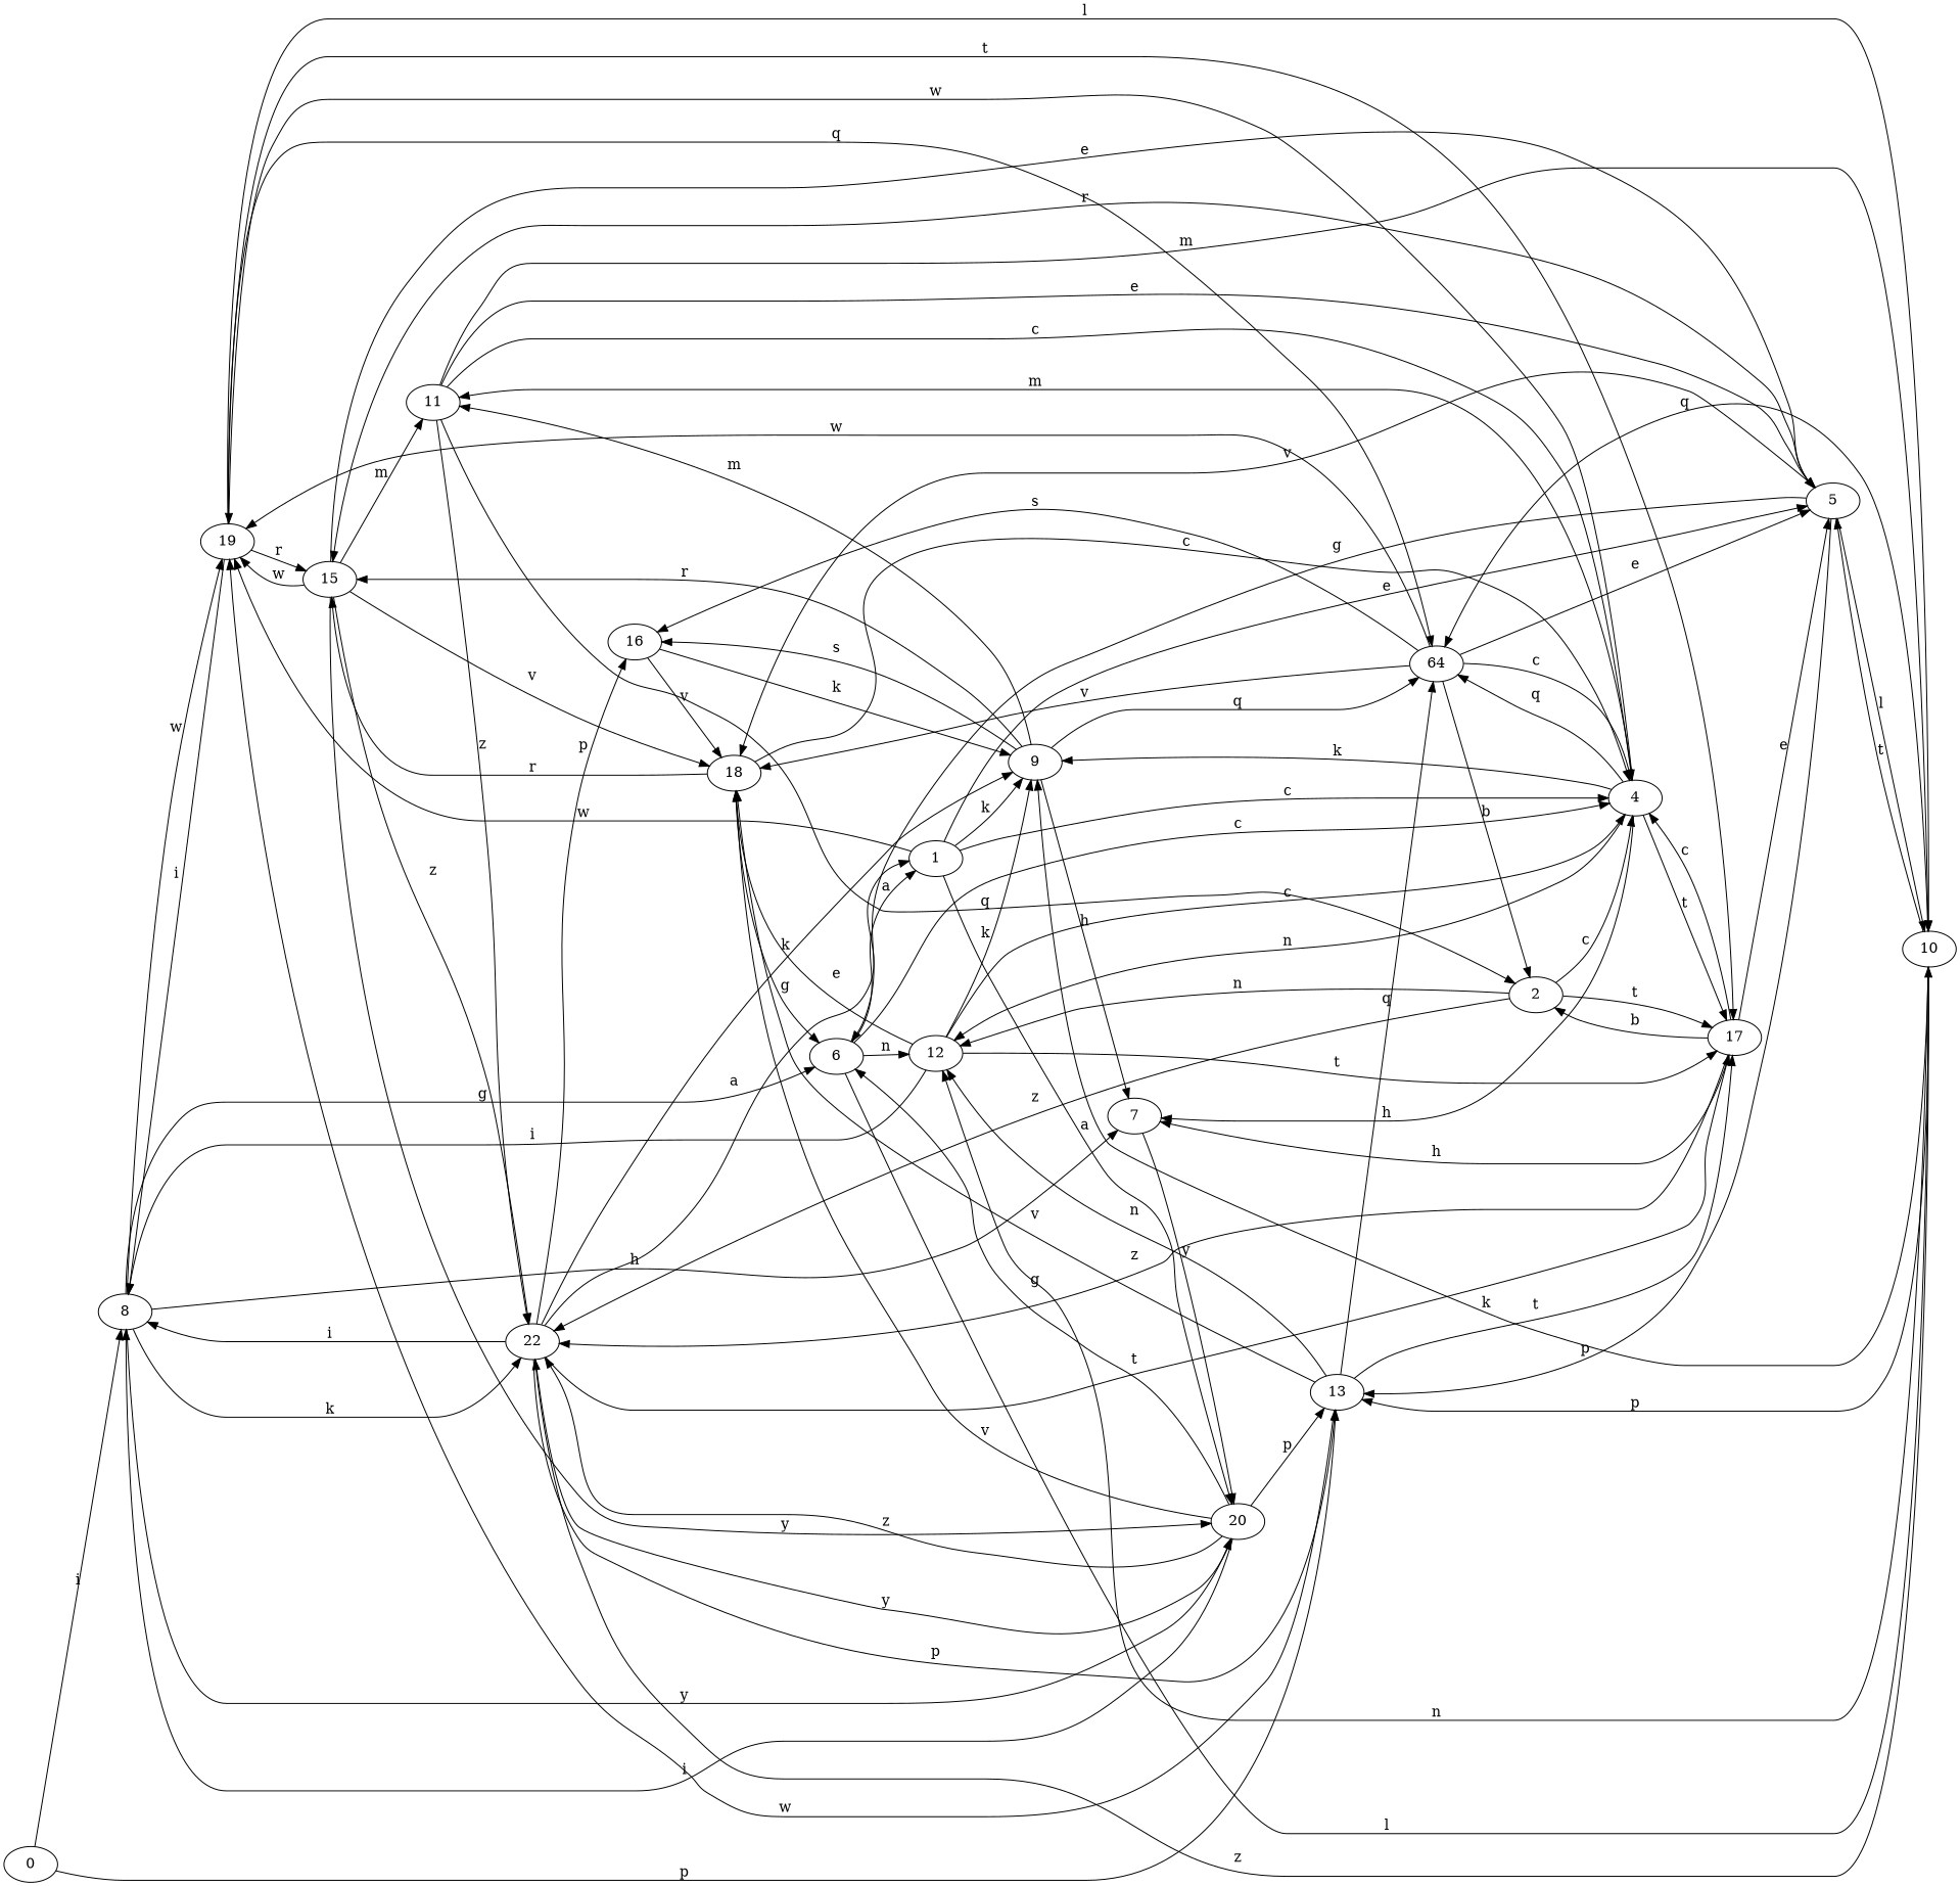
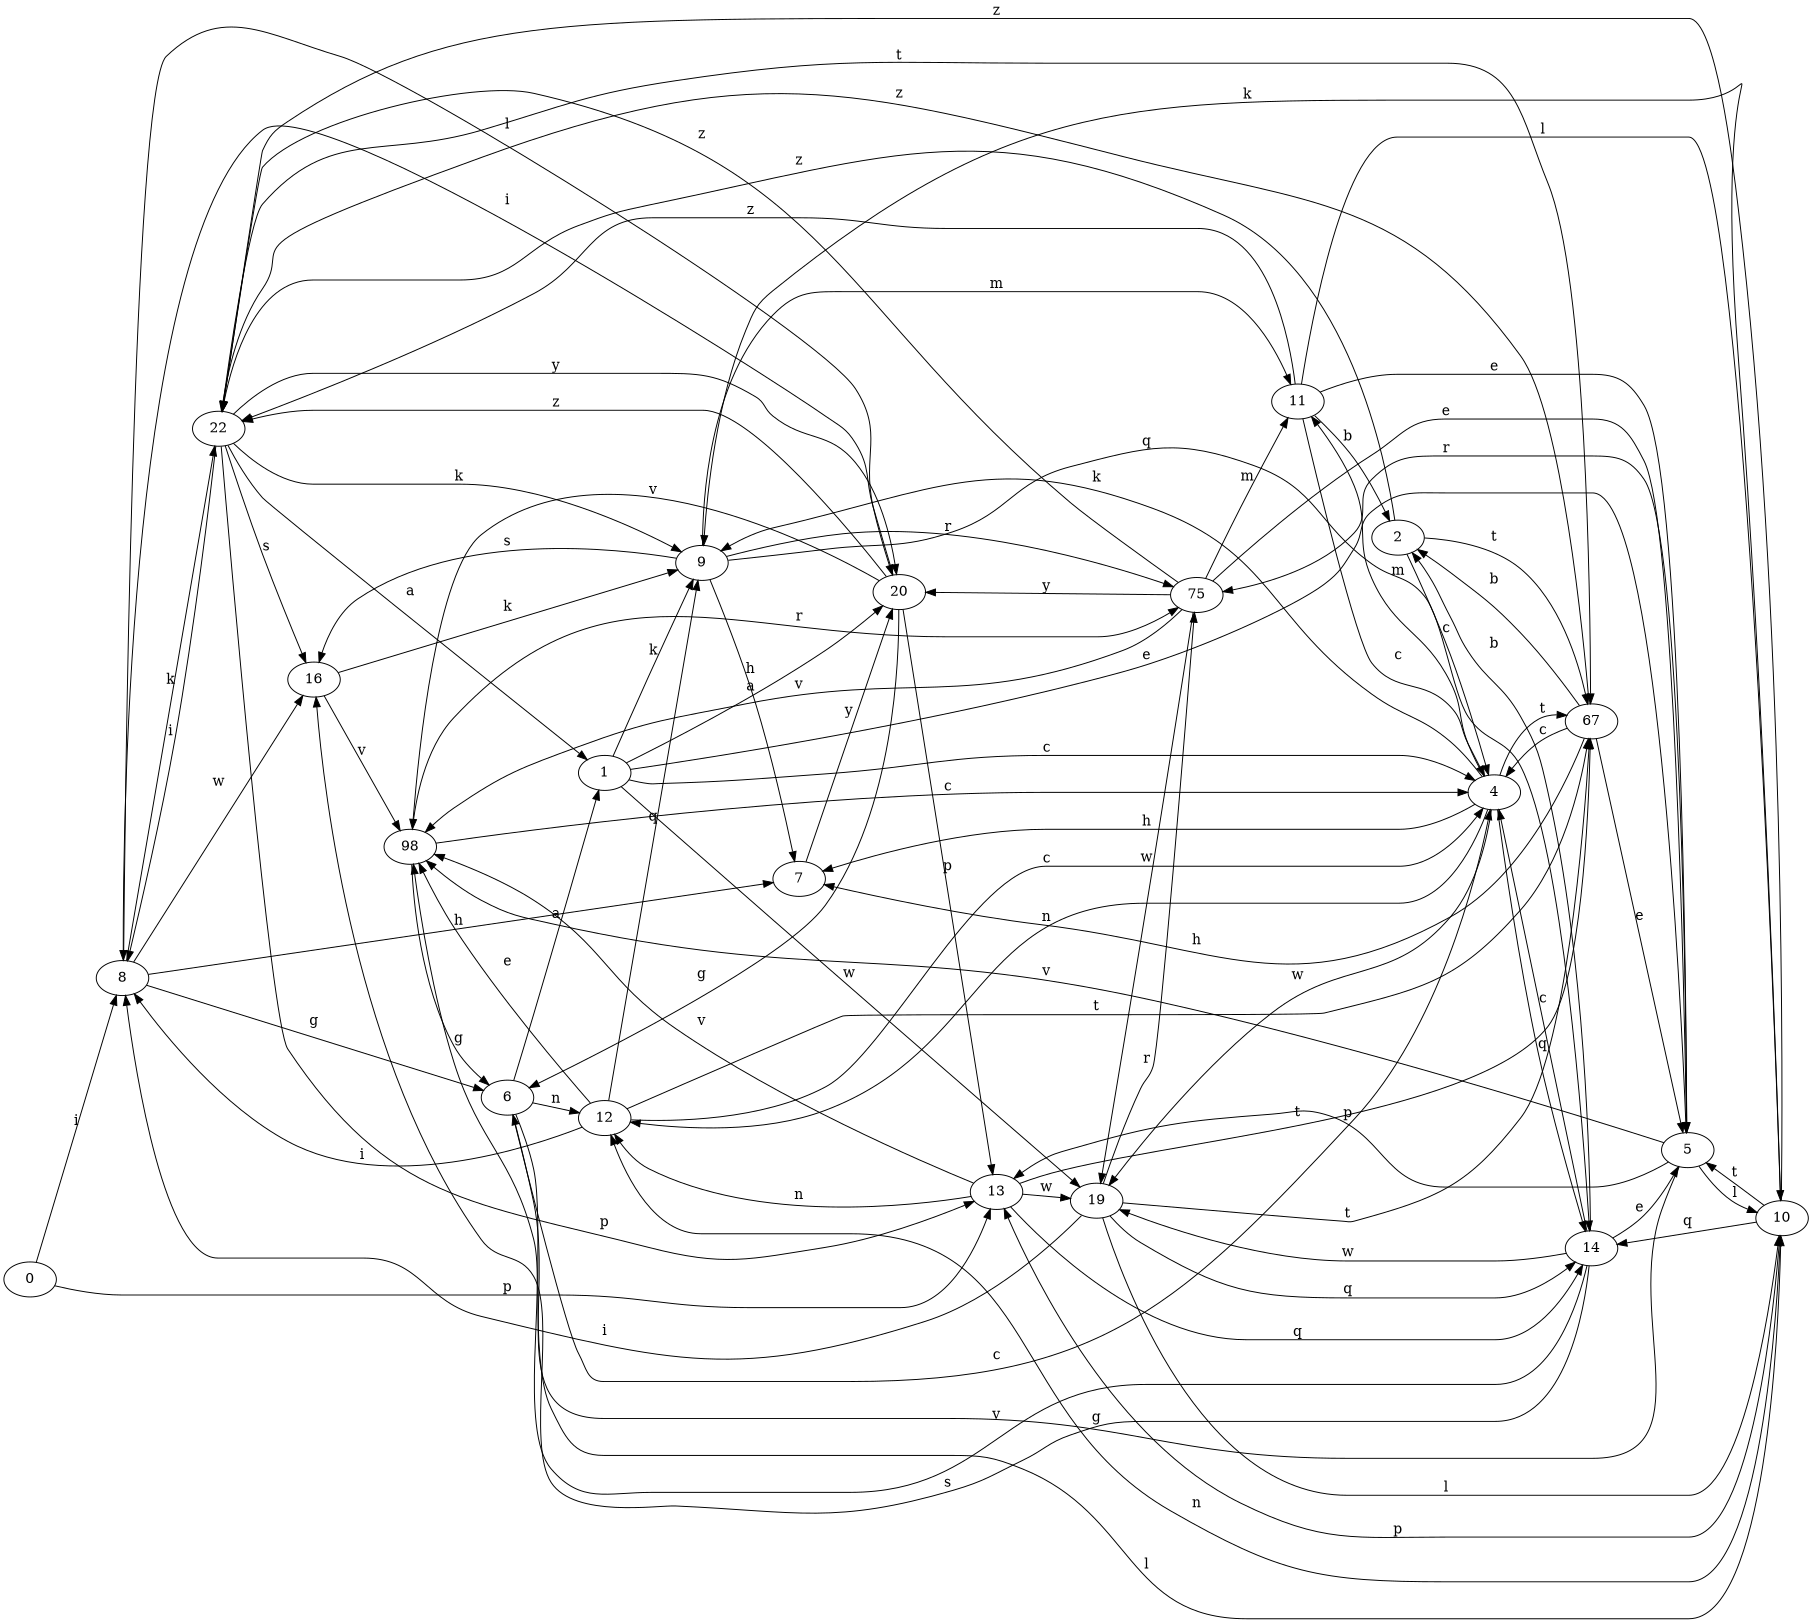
  strict digraph {
    rankdir=LR
    0
    8
    13
    19
    22
    7
    6
    20
    12
-   17
-   14 [label=64]
-   18
+   17 [label=67]
+   14
+   18 [label=98]
    1
    4
    5
    9
    11
    10
-   15
+   15 [label=75]
    16
    2
    0 -> 8 [label=i]
    0 -> 13 [label=p]
-   8 -> 19 [label=w]
+   8 -> 16 [label=w]
    8 -> 22 [label=k]
    8 -> 7 [label=h]
    8 -> 6 [label=g]
-   8 -> 20 [label=y]
+   8 -> 20 [label=l]
    13 -> 19 [label=w]
    13 -> 12 [label=n]
    13 -> 17 [label=t]
    13 -> 14 [label=q]
    13 -> 18 [label=v]
    19 -> 8 [label=i]
    19 -> 17 [label=t]
    19 -> 14 [label=q]
    19 -> 10 [label=l]
    19 -> 15 [label=r]
    22 -> 8 [label=i]
    22 -> 13 [label=p]
    22 -> 20 [label=y]
    22 -> 17 [label=t]
    22 -> 1 [label=a]
    22 -> 9 [label=k]
-   22 -> 16 [label=p]
+   22 -> 16 [label=s]
    7 -> 20 [label=y]
    6 -> 12 [label=n]
    6 -> 1 [label=a]
    6 -> 4 [label=c]
    6 -> 10 [label=l]
    20 -> 8 [label=i]
    20 -> 13 [label=p]
    20 -> 22 [label=z]
    20 -> 6 [label=g]
    20 -> 18 [label=v]
    12 -> 8 [label=i]
    12 -> 17 [label=t]
    12 -> 18 [label=e]
    12 -> 4 [label=c]
-   12 -> 9 [label=k]
+   12 -> 9 [label=q]
    17 -> 22 [label=z]
    17 -> 7 [label=h]
    17 -> 4 [label=c]
    17 -> 5 [label=e]
    17 -> 2 [label=b]
    14 -> 19 [label=w]
    14 -> 18 [label=v]
    14 -> 4 [label=c]
    14 -> 5 [label=e]
    14 -> 16 [label=s]
    14 -> 2 [label=b]
    18 -> 6 [label=g]
    18 -> 4 [label=c]
    18 -> 15 [label=r]
    1 -> 19 [label=w]
    1 -> 20 [label=a]
    1 -> 4 [label=c]
    1 -> 5 [label=e]
    1 -> 9 [label=k]
    4 -> 19 [label=w]
    4 -> 7 [label=h]
    4 -> 12 [label=n]
    4 -> 17 [label=t]
    4 -> 14 [label=q]
    4 -> 9 [label=k]
    4 -> 11 [label=m]
    5 -> 13 [label=p]
    5 -> 6 [label=g]
    5 -> 18 [label=v]
    5 -> 10 [label=l]
    5 -> 15 [label=r]
    9 -> 7 [label=h]
    9 -> 14 [label=q]
    9 -> 11 [label=m]
    9 -> 15 [label=r]
    9 -> 16 [label=s]
    11 -> 22 [label=z]
    11 -> 4 [label=c]
    11 -> 5 [label=e]
-   11 -> 10 [label=m]
-   11 -> 2 [label=q]
+   11 -> 10 [label=l]
+   11 -> 2 [label=b]
    10 -> 13 [label=p]
    10 -> 22 [label=z]
    10 -> 12 [label=n]
    10 -> 14 [label=q]
    10 -> 5 [label=t]
    10 -> 9 [label=k]
    15 -> 19 [label=w]
    15 -> 22 [label=z]
    15 -> 20 [label=y]
    15 -> 18 [label=v]
    15 -> 5 [label=e]
    15 -> 11 [label=m]
    16 -> 18 [label=v]
    16 -> 9 [label=k]
    2 -> 22 [label=z]
-   2 -> 12 [label=n]
    2 -> 17 [label=t]
    2 -> 4 [label=c]
  }
